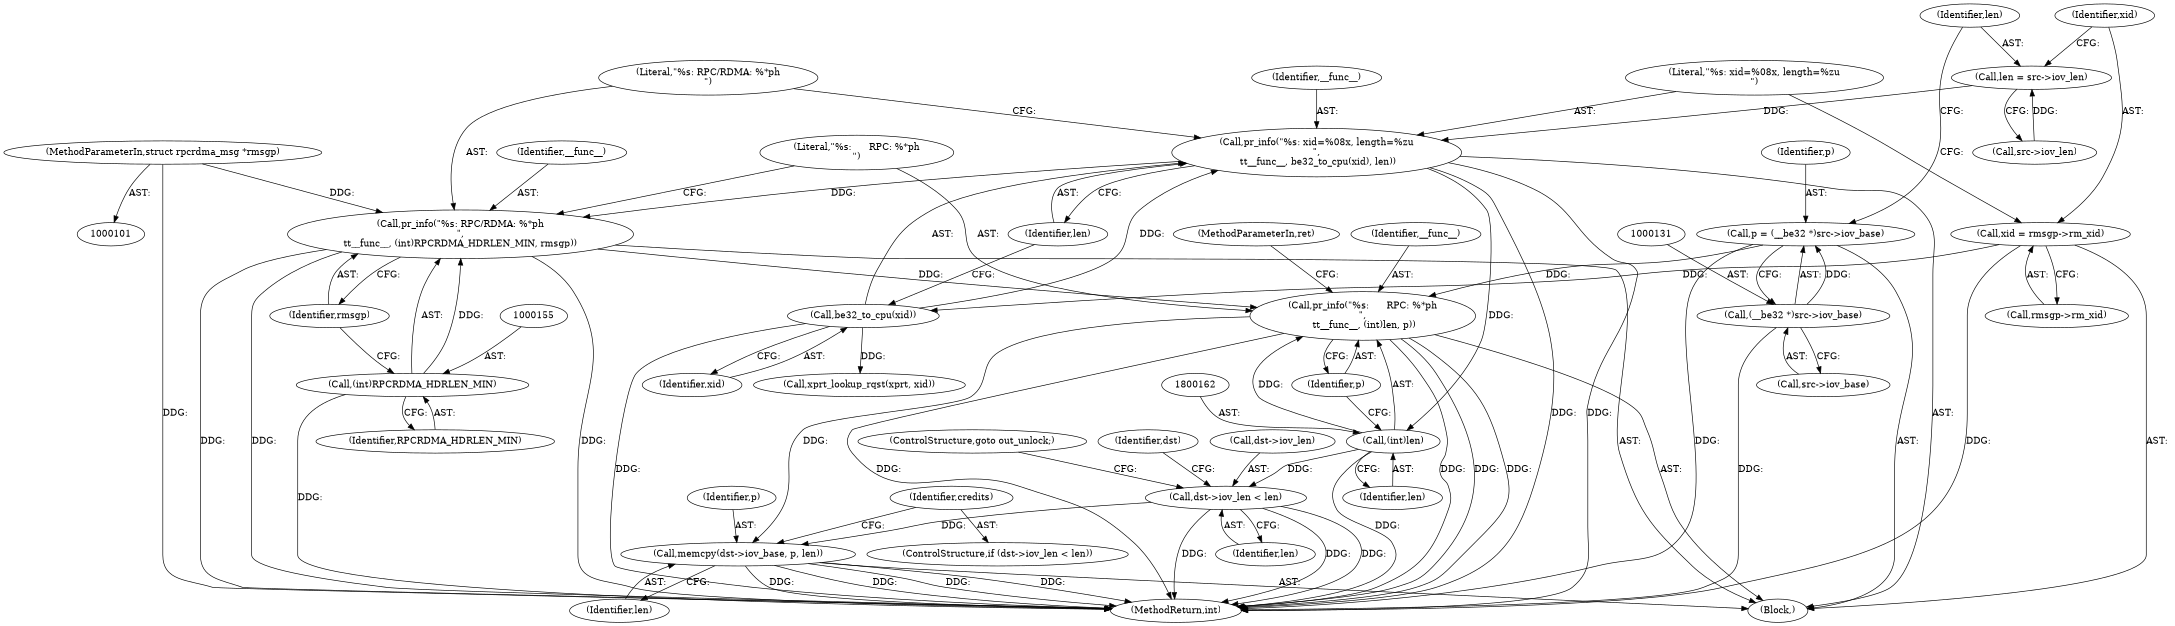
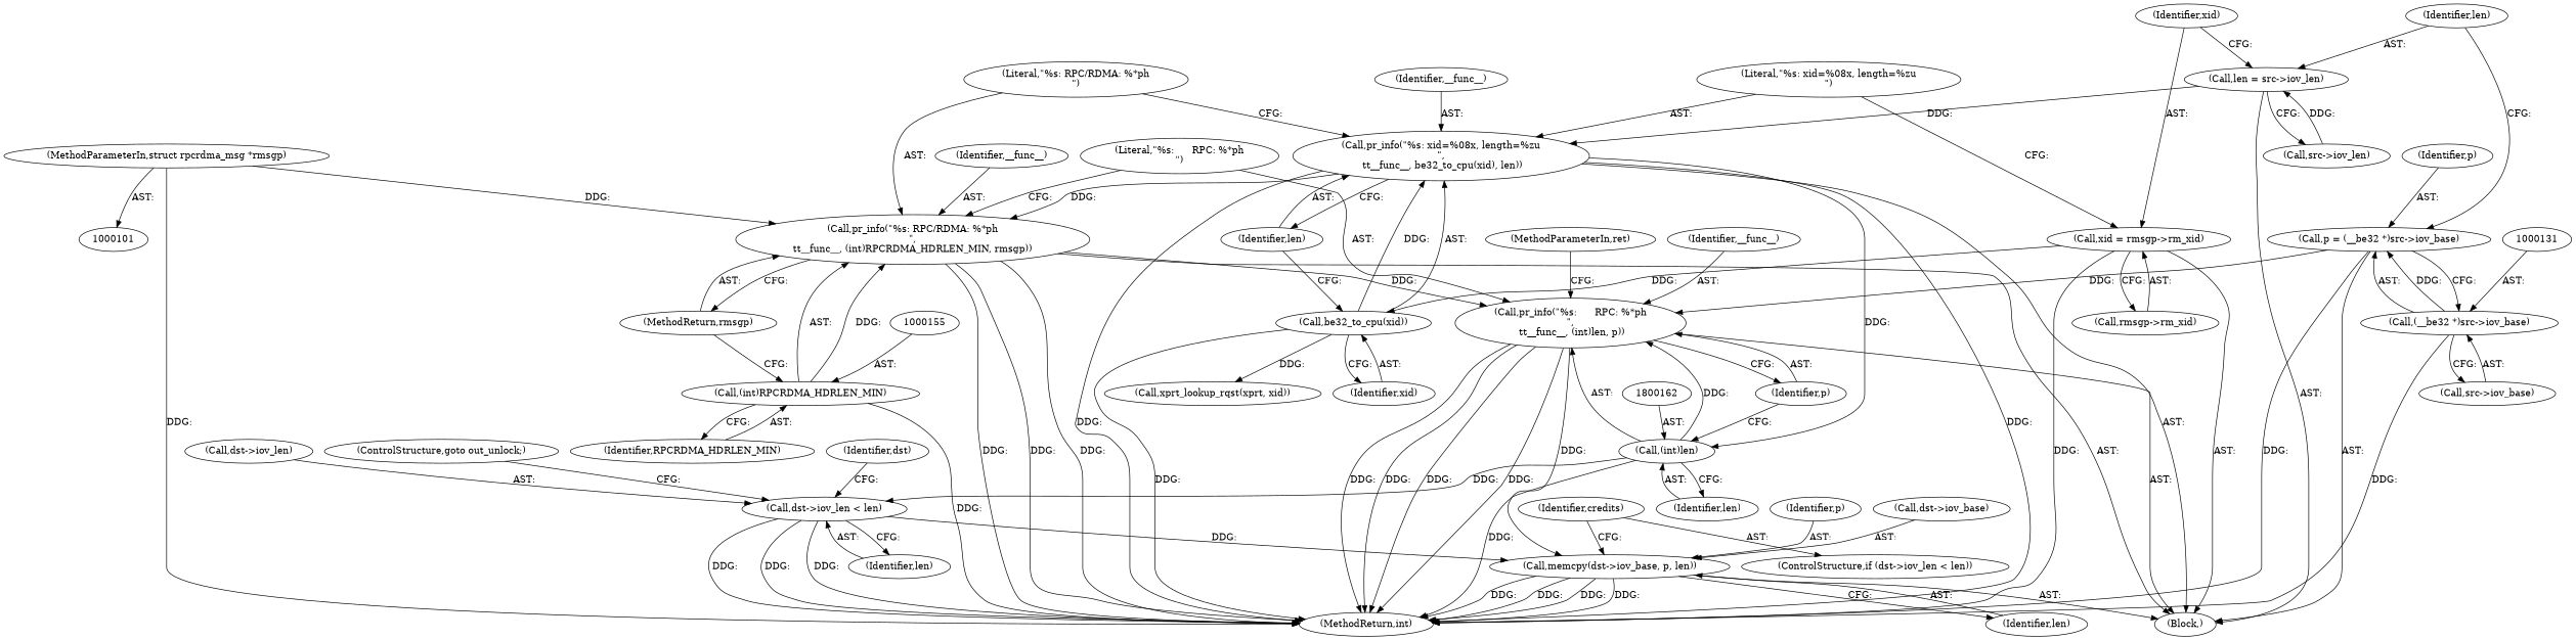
  digraph {
    n1 [label="(Call,memcpy(dst->iov_base, p, len))"]
    n2 [label="(Identifier,len)"]
    n3 [label="(Block,)"]
    n4 [label="(MethodReturn,int)"]
    n5 [label="(Call,pr_info(\"%s:      RPC: %*ph\n\",\n \t\t__func__, (int)len, p))"]
    n6 [label="(Identifier,p)"]
    n7 [label="(Call,(int)len)"]
    n8 [label="(Call,pr_info(\"%s: RPC/RDMA: %*ph\n\",\n\t\t__func__, (int)RPCRDMA_HDRLEN_MIN, rmsgp))"]
-   n9 [label="(Identifier,rmsgp)"]
+   n9 [label="(MethodReturn,rmsgp)"]
    n10 [label="(Call,(int)RPCRDMA_HDRLEN_MIN)"]
    n11 [label="(Call,pr_info(\"%s: xid=%08x, length=%zu\n\",\n \t\t__func__, be32_to_cpu(xid), len))"]
    n12 [label="(Identifier,len)"]
    n13 [label="(Call,dst->iov_len < len)"]
    n14 [label="(Identifier,len)"]
    n15 [label="(Call,be32_to_cpu(xid))"]
    n16 [label="(Call,xprt_lookup_rqst(xprt, xid))"]
    n17 [label="(Identifier,xid)"]
    n18 [label="(Call,xid = rmsgp->rm_xid)"]
    n19 [label="(Call,rmsgp->rm_xid)"]
    n20 [label="(Call,len = src->iov_len)"]
    n21 [label="(Call,src->iov_len)"]
    n22 [label="(Identifier,RPCRDMA_HDRLEN_MIN)"]
    n23 [label="(MethodParameterIn,struct rpcrdma_msg *rmsgp)"]
    1000101
    n25 [label="(Identifier,len)"]
    n26 [label="(Call,p = (__be32 *)src->iov_base)"]
    n27 [label="(Call,(__be32 *)src->iov_base)"]
    n28 [label="(Call,src->iov_base)"]
    n29 [label="(ControlStructure,if (dst->iov_len < len))"]
    n30 [label="(Identifier,__func__)"]
    n31 [label="(Identifier,__func__)"]
    n32 [label="(Identifier,credits)"]
    n33 [label="(Identifier,__func__)"]
    n34 [label="(Literal,\"%s: xid=%08x, length=%zu\n\")"]
+   n35 [label="(Call,dst->iov_base)"]
    n36 [label="(Identifier,p)"]
    n37 [label="(Identifier,dst)"]
    n38 [label="(Identifier,len)"]
    n39 [label="(Literal,\"%s:      RPC: %*ph\n\")"]
    n40 [label="(Call,dst->iov_len)"]
    n41 [label="(ControlStructure,goto out_unlock;)"]
    n42 [label="(MethodParameterIn,ret)"]
    n43 [label="(Literal,\"%s: RPC/RDMA: %*ph\n\")"]
    n44 [label="(Identifier,xid)"]
    n45 [label="(Identifier,p)"]
    1000155
    n47 [label=1800162]
    1000131
    n1 -> n2 [label="CFG: "]
    n1 -> n3 [label="AST: "]
    n1 -> n4 [label="DDG: "]
    n1 -> n4 [label="DDG: "]
    n1 -> n4 [label="DDG: "]
    n1 -> n4 [label="DDG: "]
    n2 -> n1 [label="AST: "]
    n5 -> n1 [label="DDG: "]
    n5 -> n3 [label="AST: "]
    n5 -> n4 [label="DDG: "]
    n5 -> n4 [label="DDG: "]
    n5 -> n4 [label="DDG: "]
    n5 -> n4 [label="DDG: "]
    n5 -> n6 [label="CFG: "]
    n6 -> n5 [label="AST: "]
    n6 -> n7 [label="CFG: "]
    n7 -> n4 [label="DDG: "]
    n7 -> n5 [label="AST: "]
    n7 -> n5 [label="DDG: "]
    n7 -> n13 [label="DDG: "]
    n7 -> n14 [label="CFG: "]
    n8 -> n3 [label="AST: "]
    n8 -> n4 [label="DDG: "]
    n8 -> n4 [label="DDG: "]
    n8 -> n4 [label="DDG: "]
    n8 -> n5 [label="DDG: "]
    n8 -> n9 [label="CFG: "]
    n9 -> n8 [label="AST: "]
    n9 -> n10 [label="CFG: "]
    n10 -> n4 [label="DDG: "]
    n10 -> n8 [label="AST: "]
    n10 -> n8 [label="DDG: "]
    n10 -> n22 [label="CFG: "]
    n11 -> n3 [label="AST: "]
    n11 -> n4 [label="DDG: "]
    n11 -> n4 [label="DDG: "]
    n11 -> n7 [label="DDG: "]
    n11 -> n8 [label="DDG: "]
    n11 -> n12 [label="CFG: "]
    n12 -> n11 [label="AST: "]
    n12 -> n15 [label="CFG: "]
    n13 -> n1 [label="DDG: "]
    n13 -> n4 [label="DDG: "]
    n13 -> n4 [label="DDG: "]
    n13 -> n4 [label="DDG: "]
    n13 -> n25 [label="CFG: "]
    n14 -> n7 [label="AST: "]
    n15 -> n4 [label="DDG: "]
    n15 -> n11 [label="AST: "]
    n15 -> n11 [label="DDG: "]
    n15 -> n16 [label="DDG: "]
    n15 -> n17 [label="CFG: "]
    n17 -> n15 [label="AST: "]
    n18 -> n3 [label="AST: "]
    n18 -> n4 [label="DDG: "]
    n18 -> n15 [label="DDG: "]
    n18 -> n19 [label="CFG: "]
    n19 -> n18 [label="AST: "]
+   n20 -> n3 [label="AST: "]
    n20 -> n11 [label="DDG: "]
    n20 -> n21 [label="CFG: "]
    n21 -> n20 [label="DDG: "]
    n22 -> n10 [label="AST: "]
    n23 -> n4 [label="DDG: "]
    n23 -> n8 [label="DDG: "]
    n23 -> 1000101 [label="AST: "]
    n25 -> n13 [label="AST: "]
    n26 -> n3 [label="AST: "]
    n26 -> n4 [label="DDG: "]
    n26 -> n5 [label="DDG: "]
    n26 -> n27 [label="CFG: "]
    n27 -> n4 [label="DDG: "]
    n27 -> n26 [label="AST: "]
    n27 -> n26 [label="DDG: "]
    n27 -> n28 [label="CFG: "]
    n28 -> n27 [label="AST: "]
    n30 -> n5 [label="AST: "]
    n31 -> n8 [label="AST: "]
    n32 -> n1 [label="CFG: "]
    n32 -> n29 [label="AST: "]
    n33 -> n11 [label="AST: "]
    n34 -> n11 [label="AST: "]
    n34 -> n18 [label="CFG: "]
+   n35 -> n1 [label="AST: "]
    n36 -> n26 [label="AST: "]
    n37 -> n13 [label="CFG: "]
    n38 -> n20 [label="AST: "]
    n38 -> n26 [label="CFG: "]
    n39 -> n5 [label="AST: "]
    n39 -> n8 [label="CFG: "]
    n40 -> n13 [label="AST: "]
    n41 -> n13 [label="CFG: "]
    n42 -> n5 [label="CFG: "]
    n43 -> n8 [label="AST: "]
    n43 -> n11 [label="CFG: "]
    n44 -> n18 [label="AST: "]
    n44 -> n20 [label="CFG: "]
    n45 -> n1 [label="AST: "]
    1000155 -> n10 [label="AST: "]
    n47 -> n7 [label="AST: "]
    1000131 -> n27 [label="AST: "]
  }
